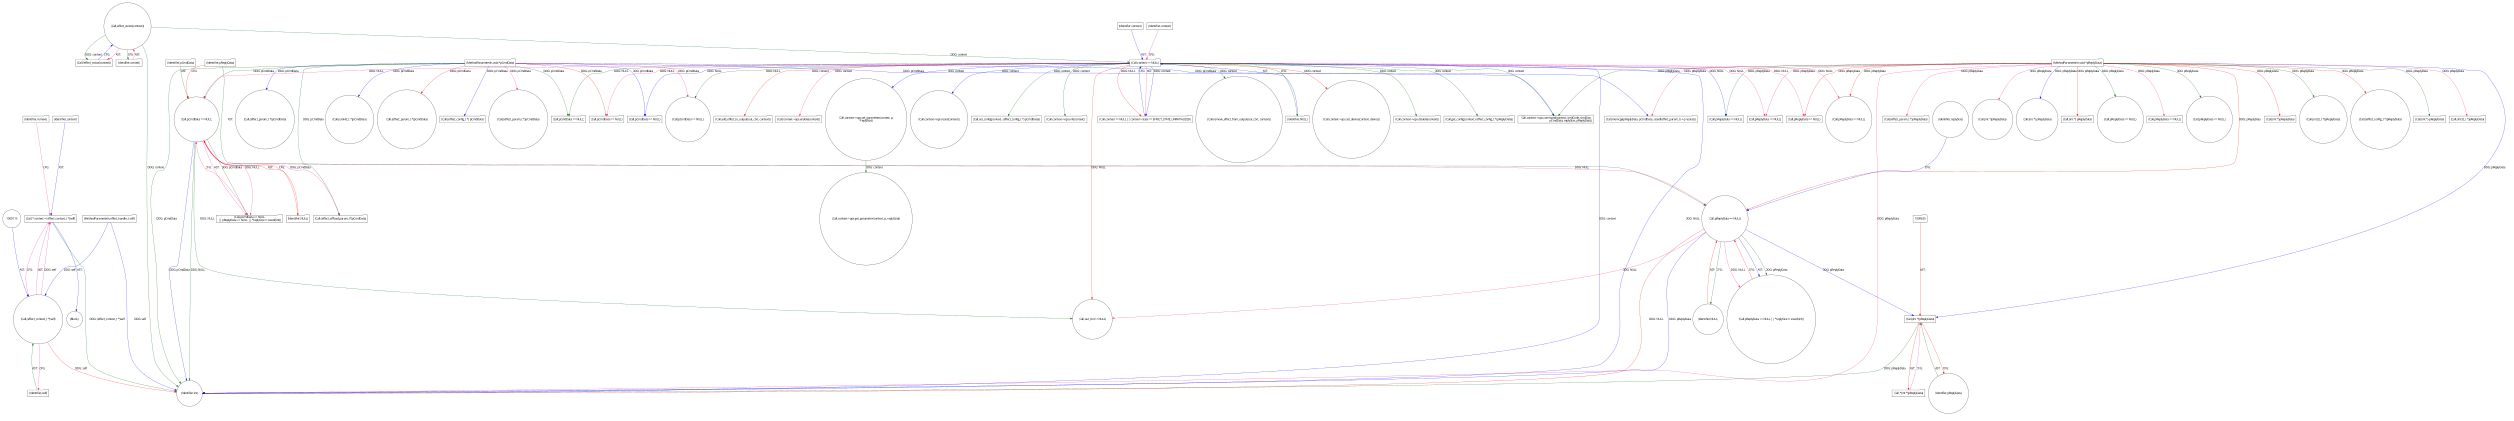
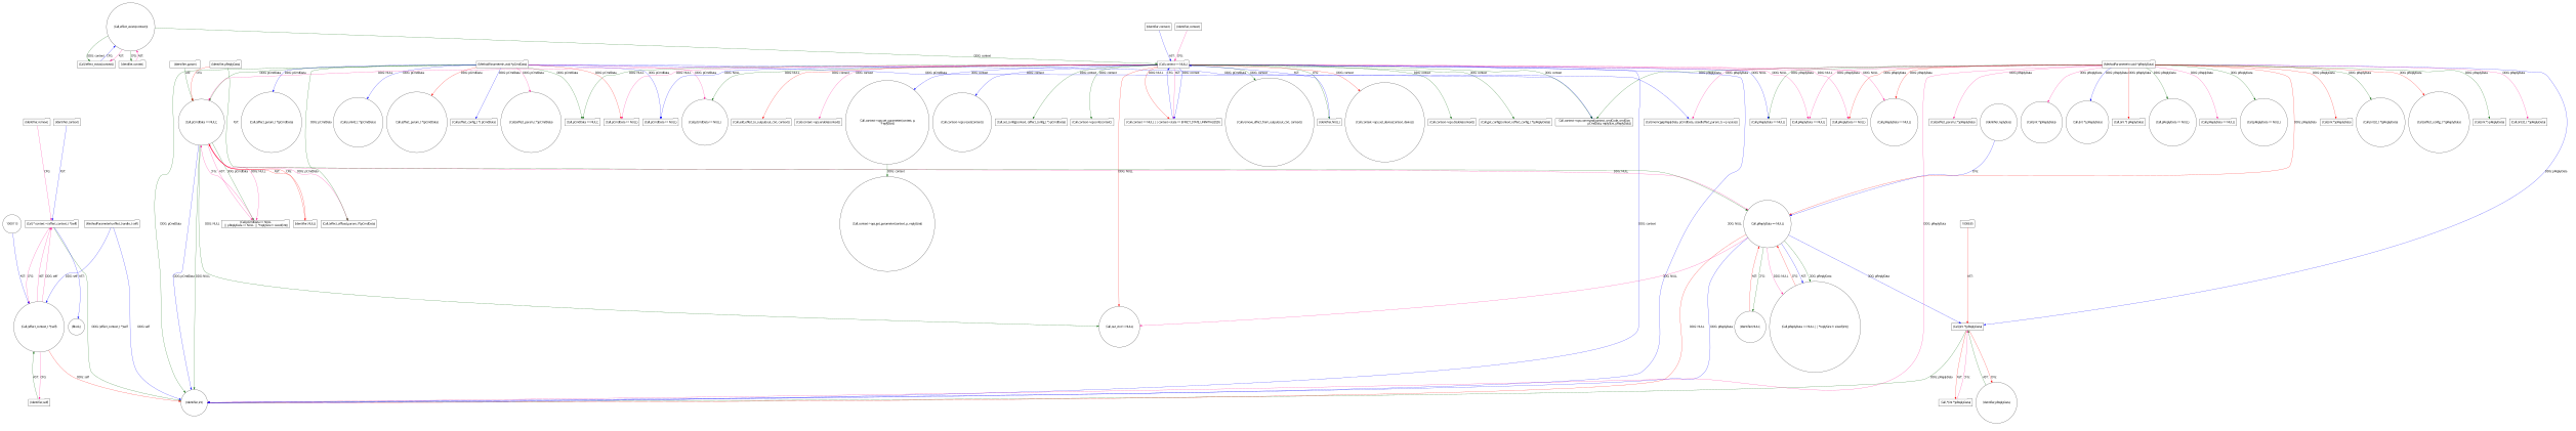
  digraph {
    fontname="Open Sans"
    node [fontname="Open Sans" shape=folder]
    edge [color=darkgreen fontname="Open Sans"]
    n1 [label="(Call,(int *)pReplyData)"]
    n2 [label="(Identifier,pReplyData)" shape=circle]
    n3 [label="(Call,*(int *)pReplyData)"]
    n4 [label="(Identifier,int)" shape=circle]
    n5 [label="(Call,pReplyData == NULL)" shape=circle]
    n6 [label="(Call,pReplyData == NULL || *replySize != sizeof(int))" shape=circle]
    n7 [label="(Call,out_ctxt != NULL)" shape=circle]
    n8 [label="(Identifier,NULL)" shape=circle]
    n9 [label="(MethodParameterIn,void *pReplyData)"]
    n10 [label="(Call,pReplyData == NULL)" shape=circle]
    n11 [label="(Call,(int *) pReplyData)" shape=circle]
    n12 [label="(Call,(int *) pReplyData)"]
    n13 [label="(Call,pReplyData == NULL)" shape=circle]
    n14 [label="(Call,pReplyData == NULL)"]
    n15 [label="(Call,pReplyData == NULL)"]
    n16 [label="(Call,pReplyData == NULL)" shape=circle]
    n17 [label="(Call,(int *)pReplyData)"]
    n18 [label="(Call,(int32_t *)pReplyData)"]
    n19 [label="(Call,pReplyData == NULL)"]
    n20 [label="(Call,pReplyData == NULL)"]
    n21 [label="(Call,(int32_t *)pReplyData)" shape=circle]
    n22 [label="(Call,(effect_config_t *)pReplyData)" shape=circle]
    n23 [label="(Call,(int *) pReplyData)"]
    n24 [label="(Call,(effect_param_t *)pReplyData)"]
    n25 [label="(Call,memcpy(pReplyData, pCmdData, sizeof(effect_param_t) + q->psize))"]
    n26 [label="(Call,context->ops.command(context, cmdCode, cmdSize,\n                                          pCmdData, replySize, pReplyData))"]
    n27 [label="(Call,(int *)pReplyData)" shape=circle]
    n28 [label="(Call,pCmdData == NULL)" shape=circle]
    n29 [label="(Call,pCmdData == NULL\n || pReplyData == NULL || *replySize != sizeof(int))"]
    n30 [label="(Call,(effect_offload_param_t*)pCmdData)"]
    n31 [label="(Identifier,NULL)"]
    n32 [label="(MethodParameterIn,void *pCmdData)"]
    n33 [label="(Call,(effect_param_t *)pCmdData)" shape=circle]
    n34 [label="(Call,pCmdData == NULL)"]
    n35 [label="(Call,(uint42_t *)pCmdData)" shape=circle]
    n36 [label="(Call,(effect_param_t *)pCmdData)" shape=circle]
    n37 [label="(Call,(effect_config_t *) pCmdData)"]
    n38 [label="(Call,pCmdData == NULL)"]
    n39 [label="(Call,pCmdData == NULL)" shape=circle]
    n40 [label="(Call,pCmdData == NULL)"]
    n41 [label="(Call,(effect_param_t *)pCmdData)" shape=circle]
    n42 [label="(Call,context == NULL)"]
    n43 [label="(Call,context->ops.disable(context))"]
    n44 [label="(Call,get_config(context, (effect_config_t *)pReplyData))"]
    n45 [label="(Call,add_effect_to_output(out_ctxt, context))"]
    n46 [label="(Call,context->ops.enable(context))"]
    n47 [label="(Call,remove_effect_from_output(out_ctxt, context))" shape=circle]
    n48 [label="(Call,context->ops.set_parameter(context, p,\n *replySize))" shape=circle]
    n49 [label="(Call,context->ops.reset(context))" shape=circle]
    n50 [label="(Call,set_config(context, (effect_config_t *) pCmdData))"]
    n51 [label="(Call,context->ops.init(context))"]
    n52 [label="(Call,context == NULL || context->state == EFFECT_STATE_UNINITIALIZED)"]
    n53 [label="(Identifier,NULL)"]
    n54 [label="(Call,context->ops.set_device(context, device))" shape=circle]
    n55 [label="(Call,context->ops.get_parameter(context, p, replySize))" shape=circle]
    n56 [label="(Call,effect_exists(context))" shape=circle]
    n57 [label="(Call,!effect_exists(context))"]
    n58 [label="(Identifier,context)"]
    n59 [label="(Call,* context = (effect_context_t *)self)"]
    n60 [label="(Call,(effect_context_t *)self)" shape=circle]
    n61 [label="(Block,)" shape=circle]
    n62 [label="(Identifier,self)"]
    n63 [label="(MethodParameterIn,effect_handle_t self)"]
    n64 [label="(Identifier,context)"]
    n65 [label="(Identifier,context)"]
-   n66 [label="(Identifier,pCmdData)"]
+   n66 [label="(Identifier,param)"]
    n67 [label="(Identifier,replySize)" shape=circle]
    n68 [label="(Identifier,remove)"]
    n69 [label="(Identifier,context)"]
    n70 [label="(Identifier,pReplyData)"]
    1000635
    1000113 [shape=circle]
    n1 -> n2 [color=red label="CFG: "]
    n1 -> n3 [color=red label="AST: "]
    n1 -> n4 [label="DDG: pReplyData"]
    n2 -> n1 [label="AST: "]
    n3 -> n1 [color=deeppink label="CFG: "]
    n5 -> n1 [color=blue label="DDG: pReplyData"]
    n5 -> n4 [color=red label="DDG: NULL"]
    n5 -> n4 [color=blue label="DDG: pReplyData"]
    n5 -> n6 [color=blue label="AST: "]
    n5 -> n6 [label="DDG: pReplyData"]
    n5 -> n6 [color=deeppink label="DDG: NULL"]
    n5 -> n7 [color=deeppink label="DDG: NULL"]
    n5 -> n8 [label="CFG: "]
    n6 -> n5 [color=red label="CFG: "]
    n8 -> n5 [color=red label="AST: "]
    n9 -> n1 [color=blue label="DDG: pReplyData"]
    n9 -> n4 [color=deeppink label="DDG: pReplyData"]
    n9 -> n5 [color=red label="DDG: pReplyData"]
    n9 -> n10 [label="DDG: pReplyData"]
    n9 -> n11 [color=blue label="DDG: pReplyData"]
    n9 -> n12 [color=red label="DDG: pReplyData"]
    n9 -> n13 [color=red label="DDG: pReplyData"]
    n9 -> n14 [color=deeppink label="DDG: pReplyData"]
    n9 -> n15 [color=deeppink label="DDG: pReplyData"]
    n9 -> n16 [label="DDG: pReplyData"]
    n9 -> n17 [color=red label="DDG: pReplyData"]
    n9 -> n18 [color=deeppink label="DDG: pReplyData"]
    n9 -> n19 [color=red label="DDG: pReplyData"]
    n9 -> n20 [label="DDG: pReplyData"]
    n9 -> n21 [label="DDG: pReplyData"]
    n9 -> n22 [color=red label="DDG: pReplyData"]
    n9 -> n23 [label="DDG: pReplyData"]
    n9 -> n24 [color=deeppink label="DDG: pReplyData"]
    n9 -> n25 [color=deeppink label="DDG: pReplyData"]
    n9 -> n26 [label="DDG: pReplyData"]
    n9 -> n27 [color=deeppink label="DDG: pReplyData"]
    n28 -> n4 [label="DDG: NULL"]
    n28 -> n4 [color=blue label="DDG: pCmdData"]
    n28 -> n5 [color=deeppink label="DDG: NULL"]
    n28 -> n7 [label="DDG: NULL"]
    n28 -> n29 [color=deeppink label="AST: "]
    n28 -> n29 [label="DDG: pCmdData"]
    n28 -> n29 [color=deeppink label="DDG: NULL"]
    n28 -> n30 [color=deeppink label="DDG: pCmdData"]
    n28 -> n31 [color=red label="CFG: "]
    n29 -> n28 [color=deeppink label="CFG: "]
    n31 -> n28 [color=red label="AST: "]
    n32 -> n4 [label="DDG: pCmdData"]
    n32 -> n25 [color=blue label="DDG: pCmdData"]
    n32 -> n26 [color=blue label="DDG: pCmdData"]
    n32 -> n28 [label="DDG: pCmdData"]
    n32 -> n30 [label="DDG: pCmdData"]
    n32 -> n33 [color=blue label="DDG: pCmdData"]
    n32 -> n34 [label="DDG: pCmdData"]
    n32 -> n35 [color=blue label="DDG: pCmdData"]
    n32 -> n36 [color=red label="DDG: pCmdData"]
    n32 -> n37 [color=blue label="DDG: pCmdData"]
    n32 -> n38 [color=blue label="DDG: pCmdData"]
    n32 -> n39 [color=deeppink label="DDG: pCmdData"]
    n32 -> n40 [color=red label="DDG: pCmdData"]
    n32 -> n41 [color=deeppink label="DDG: pCmdData"]
    n42 -> n4 [color=blue label="DDG: context"]
    n42 -> n4 [color=blue label="DDG: NULL"]
    n42 -> n7 [color=red label="DDG: NULL"]
    n42 -> n13 [color=deeppink label="DDG: NULL"]
    n42 -> n15 [color=deeppink label="DDG: NULL"]
    n42 -> n19 [color=deeppink label="DDG: NULL"]
    n42 -> n20 [color=blue label="DDG: NULL"]
    n42 -> n26 [label="DDG: context"]
    n42 -> n28 [color=deeppink label="DDG: NULL"]
    n42 -> n34 [label="DDG: NULL"]
    n42 -> n38 [color=blue label="DDG: NULL"]
    n42 -> n39 [label="DDG: NULL"]
    n42 -> n40 [color=deeppink label="DDG: NULL"]
    n42 -> n43 [label="DDG: context"]
    n42 -> n44 [label="DDG: context"]
    n42 -> n45 [color=red label="DDG: context"]
    n42 -> n46 [color=deeppink label="DDG: context"]
    n42 -> n47 [label="DDG: context"]
    n42 -> n48 [color=blue label="DDG: context"]
    n42 -> n49 [color=blue label="DDG: context"]
    n42 -> n50 [label="DDG: context"]
    n42 -> n51 [label="DDG: context"]
    n42 -> n52 [color=deeppink label="AST: "]
    n42 -> n52 [color=blue label="DDG: context"]
    n42 -> n52 [color=red label="DDG: NULL"]
    n42 -> n53 [label="CFG: "]
    n42 -> n54 [color=red label="DDG: context"]
    n48 -> n55 [label="DDG: context"]
    n52 -> n42 [color=blue label="CFG: "]
    n53 -> n42 [color=blue label="AST: "]
-   n56 -> n4 [label="DDG: context"]
    n56 -> n42 [label="DDG: context"]
    n56 -> n57 [color=deeppink label="AST: "]
    n56 -> n57 [label="DDG: context"]
    n56 -> n58 [label="CFG: "]
    n57 -> n56 [color=blue label="CFG: "]
    n58 -> n56 [color=deeppink label="AST: "]
    n59 -> n4 [label="DDG: (effect_context_t *)self"]
    n59 -> n60 [color=deeppink label="CFG: "]
    n59 -> n61 [color=blue label="AST: "]
    n60 -> n4 [color=red label="DDG: self"]
    n60 -> n59 [color=deeppink label="AST: "]
    n60 -> n59 [color=deeppink label="DDG: self"]
    n60 -> n62 [color=deeppink label="CFG: "]
    n62 -> n60 [label="AST: "]
    n63 -> n4 [color=blue label="DDG: self"]
    n63 -> n60 [color=blue label="DDG: self"]
    n64 -> n42 [color=deeppink label="CFG: "]
    n65 -> n42 [color=blue label="AST: "]
    n66 -> n28 [label="AST: "]
    n67 -> n5 [color=blue label="CFG: "]
    n68 -> n59 [color=deeppink label="CFG: "]
    n69 -> n59 [color=blue label="AST: "]
    n70 -> n5 [label="AST: "]
    n70 -> n28 [color=red label="CFG: "]
    1000635 -> n1 [color=red label="AST: "]
    1000113 -> n60 [color=blue label="AST: "]
  }
